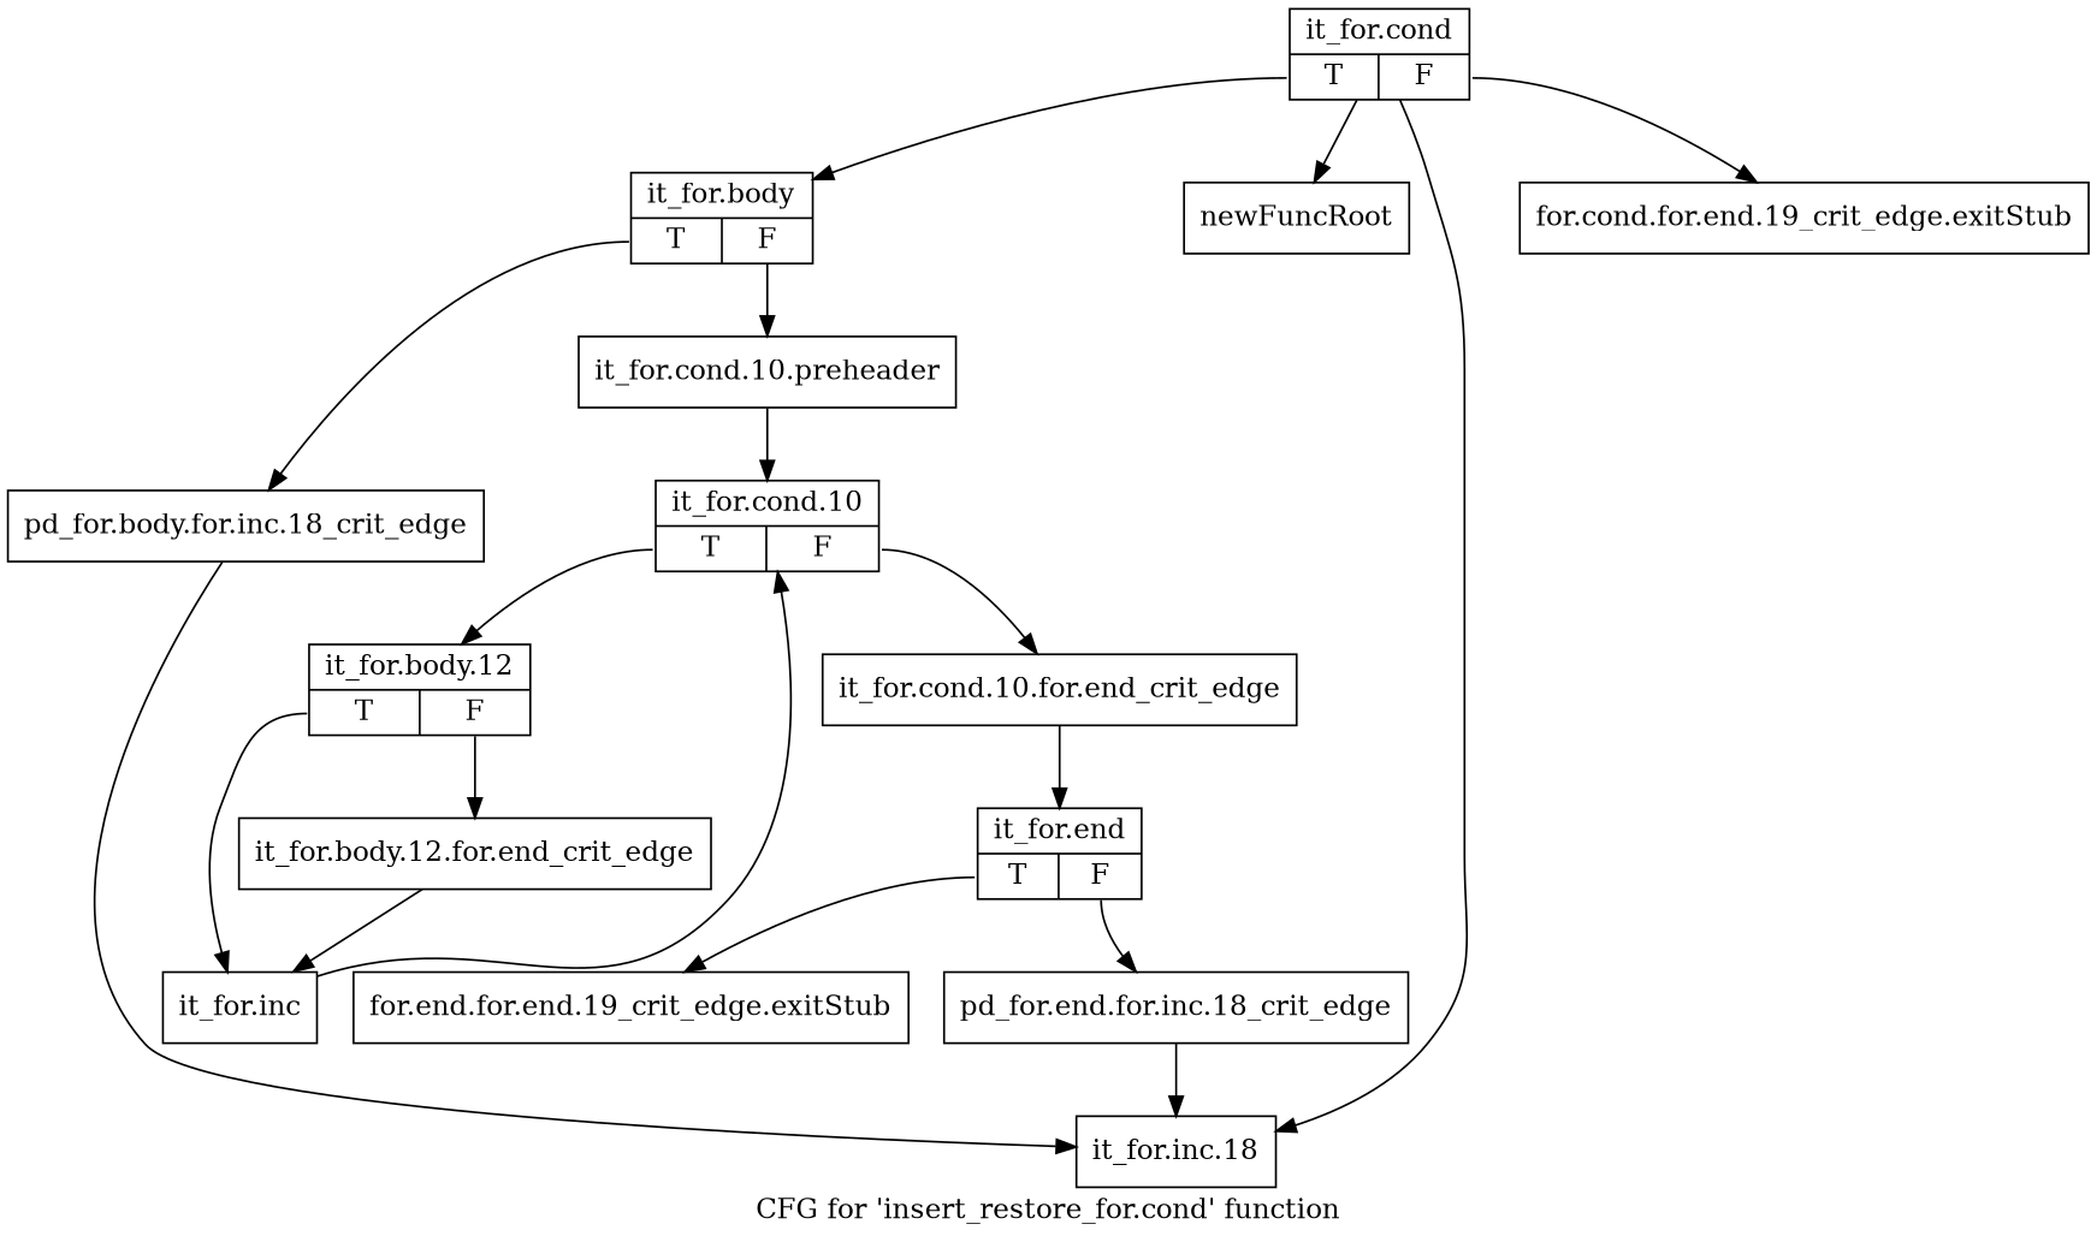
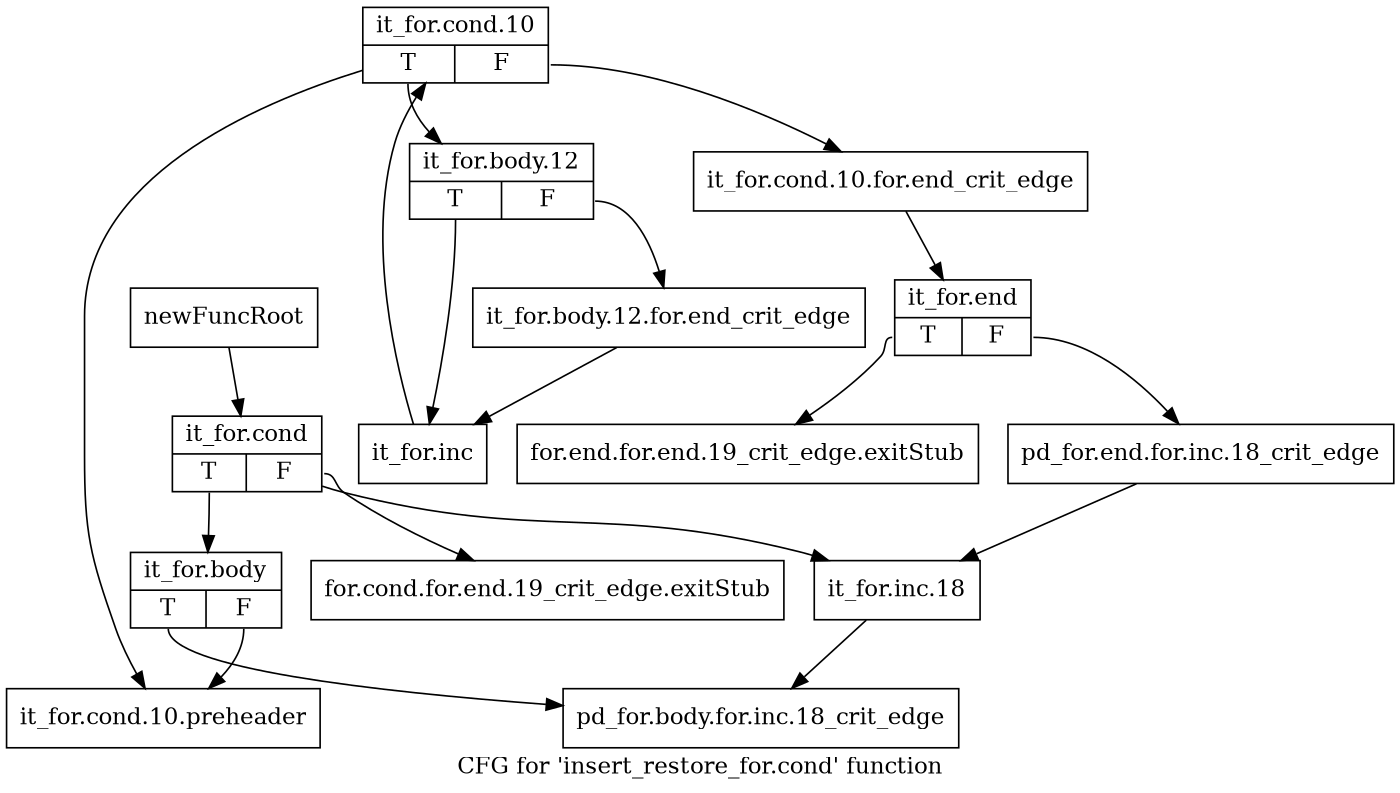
  digraph {
    label="CFG for 'insert_restore_for.cond' function"
    node [shape=record]
    n1 [label="{newFuncRoot}"]
    n2 [label="{it_for.cond|{<s0>T|<s1>F}}"]
    n3 [label="{for.cond.for.end.19_crit_edge.exitStub}"]
    n4 [label="{it_for.body|{<s0>T|<s1>F}}"]
    n5 [label="{it_for.inc.18}"]
    n6 [label="{pd_for.body.for.inc.18_crit_edge}"]
    n7 [label="{it_for.cond.10.preheader}"]
    n8 [label="{for.end.for.end.19_crit_edge.exitStub}"]
    n9 [label="{it_for.cond.10|{<s0>T|<s1>F}}"]
    n10 [label="{it_for.body.12|{<s0>T|<s1>F}}"]
    n11 [label="{it_for.cond.10.for.end_crit_edge}"]
    n12 [label="{it_for.inc}"]
    n13 [label="{it_for.body.12.for.end_crit_edge}"]
    n14 [label="{it_for.end|{<s0>T|<s1>F}}"]
    n15 [label="{pd_for.end.for.inc.18_crit_edge}"]
-   n2 -> n1
+   n1 -> n2
    n2 -> n3 [tailport=s1]
    n2 -> n4 [tailport=s0]
    n2 -> n5
    n4 -> n6 [tailport=s0]
    n4 -> n7 [tailport=s1]
-   n6 -> n5
-   n7 -> n9
+   n5 -> n6
+   n9 -> n7
    n9 -> n10 [tailport=s0]
    n9 -> n11 [tailport=s1]
    n10 -> n12 [tailport=s0]
    n10 -> n13 [tailport=s1]
    n11 -> n14
    n12 -> n9
    n13 -> n12
    n14 -> n8 [tailport=s0]
    n14 -> n15 [tailport=s1]
    n15 -> n5
  }
